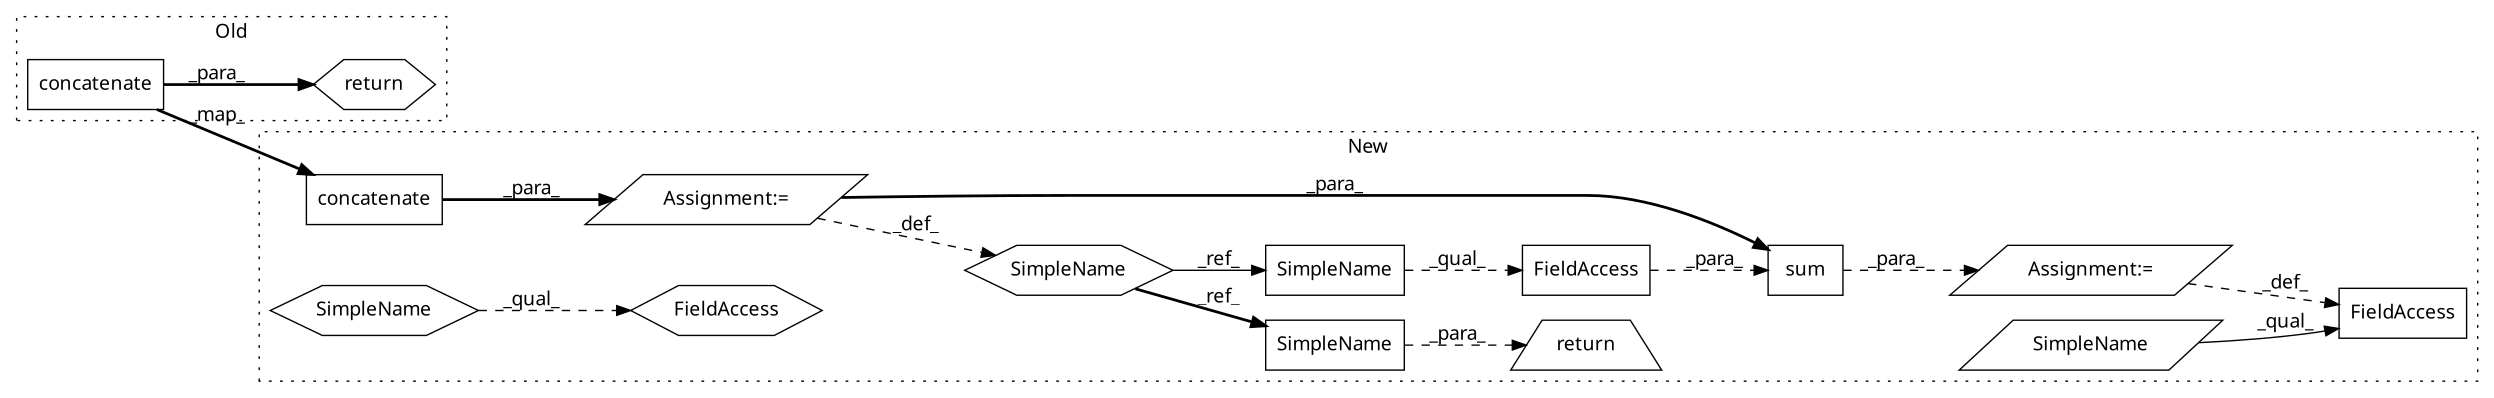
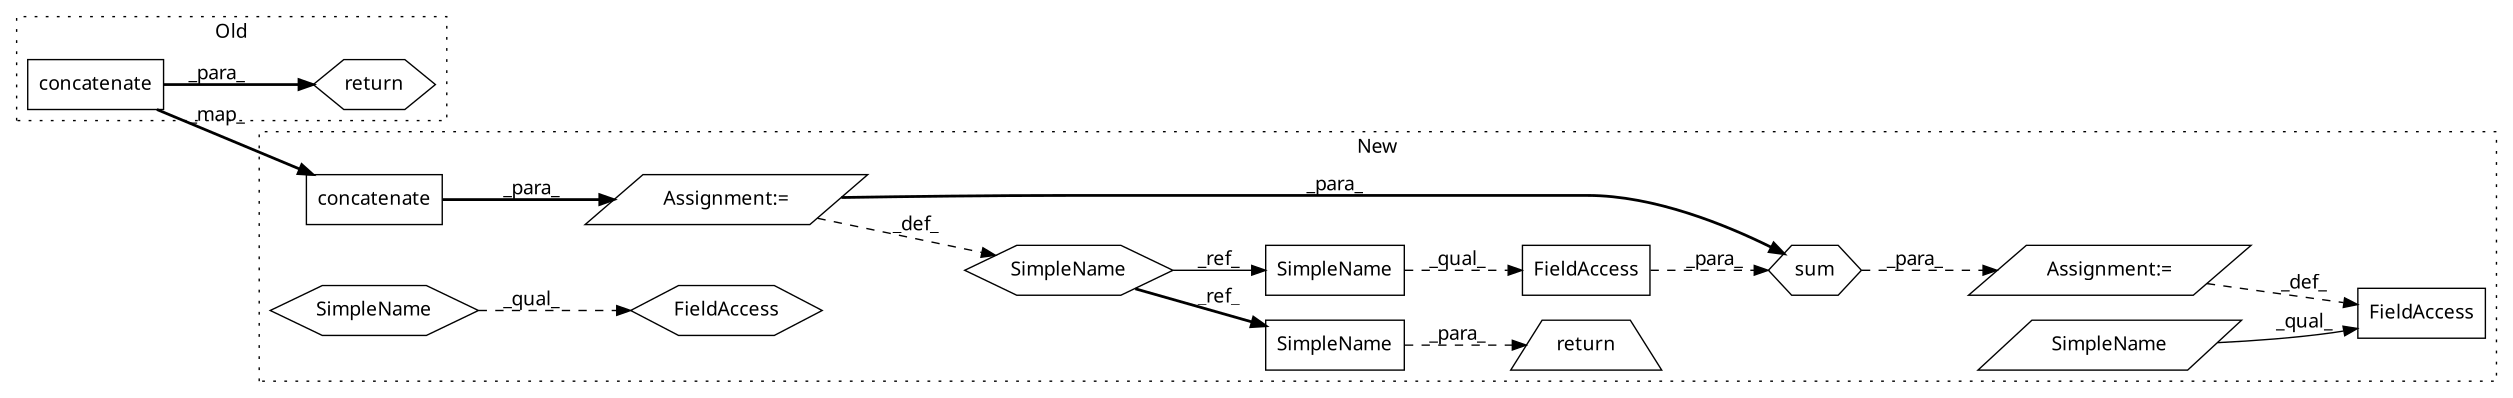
  digraph {
    rankdir=LR
    fontname="Noto Sans"
    node [a=42 l=7 s=4042 shape=box fontname="Noto Sans"]
    edge [style=dashed fontname="Noto Sans"]
    n1 [a=32 l="12,1" label=concatenate s="3970,3989"]
    n2 [a=41 label=return s=3950 shape=hexagon]
    n3 [a=32 l="12,1" label=concatenate s="4016,4035"]
    n4 [a=7 l=1 label="Assignment:=" s=4002 shape=parallelogram]
    n5 [a=41 label=return s=4090 shape=trapezium]
    n6 [a=22 l=15 label=FieldAccess s=4068]
    n7 [label=SimpleName s=3995 shape=hexagon]
    n8 [a=22 l=20 label=FieldAccess]
    n9 [a=22 l=20 label=FieldAccess shape=hexagon]
-   n10 [a=32 l="4,1" label=sum s="4064,4083"]
+   n10 [a=32 l="4,1" label=sum s="4064,4083" shape=hexagon]
    n11 [a=7 l=2 label="Assignment:=" s=4062 shape=parallelogram]
    n12 [l=4 label=SimpleName shape=hexagon]
    n13 [l=4 label=SimpleName shape=parallelogram]
    n14 [label=SimpleName s=4097]
    n15 [label=SimpleName s=4068]
    subgraph cluster_1 {
      label=Old
      style=dotted
      n1
      n2
    }
    subgraph cluster_2 {
      label=New
      style=dotted
      n3
      n4
      n5
      n6
      n7
      n8
      n9
      n10
      n11
      n12
      n13
      n14
      n15
    }
    n1 -> n2 [label=_para_ style=bold]
    n1 -> n3 [label=_map_ style=bold]
    n3 -> n4 [label=_para_ style=bold]
    n4 -> n7 [label=_def_]
    n4 -> n10 [label=_para_ style=bold]
    n6 -> n10 [label=_para_]
    n7 -> n14 [label=_ref_ style=bold]
    n7 -> n15 [label=_ref_ style=solid]
    n10 -> n11 [label=_para_]
    n11 -> n8 [label=_def_]
    n12 -> n9 [label=_qual_]
    n13 -> n8 [label=_qual_ style=solid]
    n14 -> n5 [label=_para_]
    n15 -> n6 [label=_qual_]
  }
